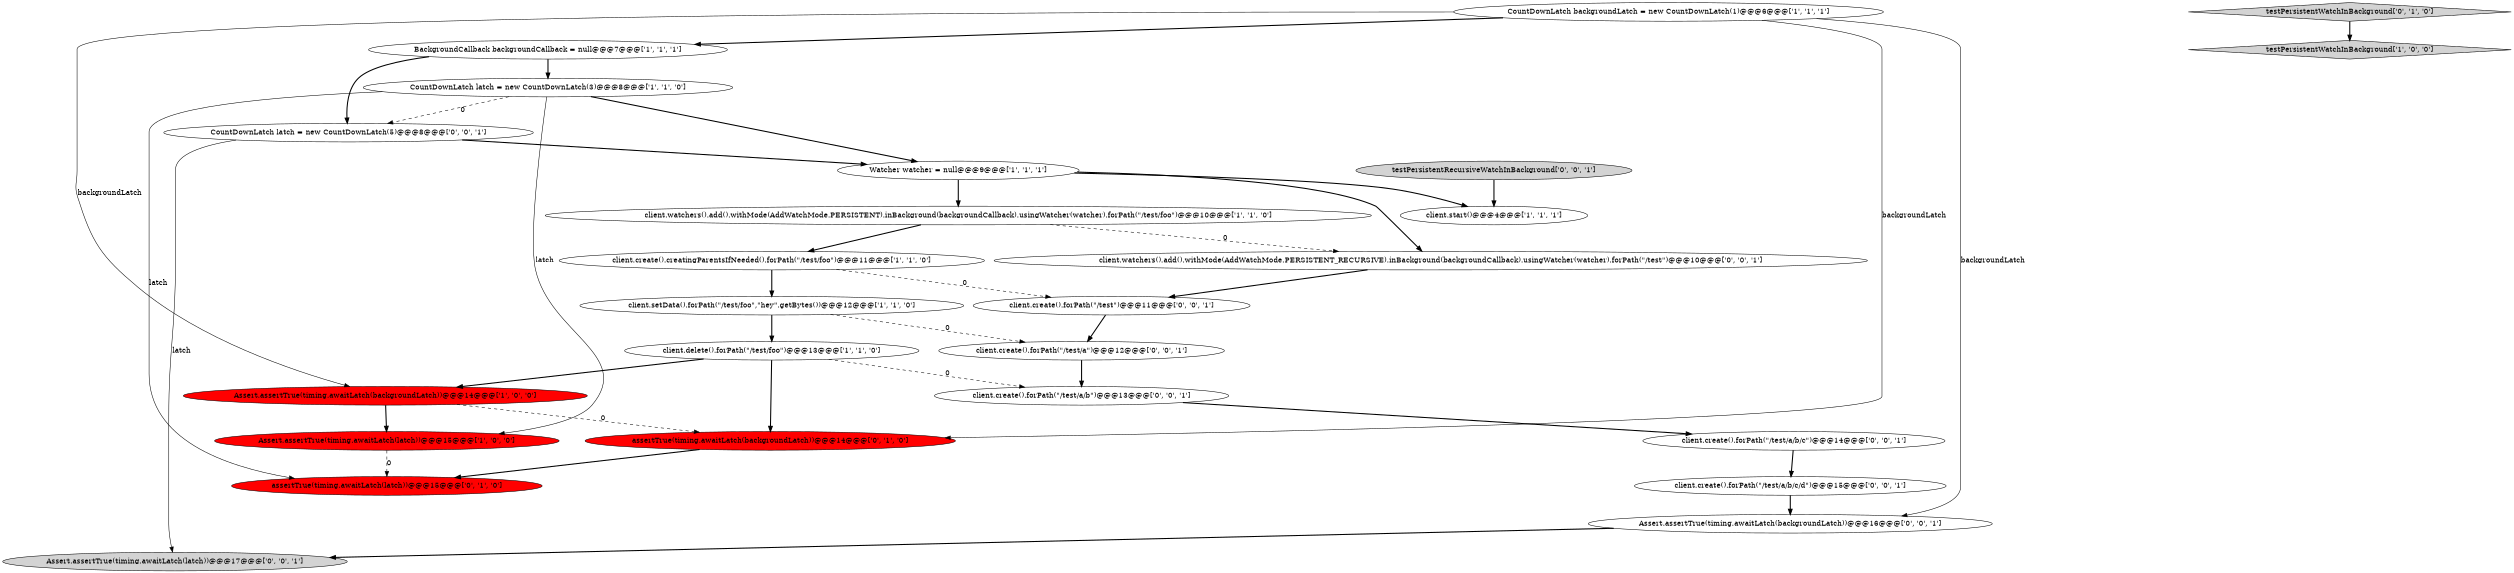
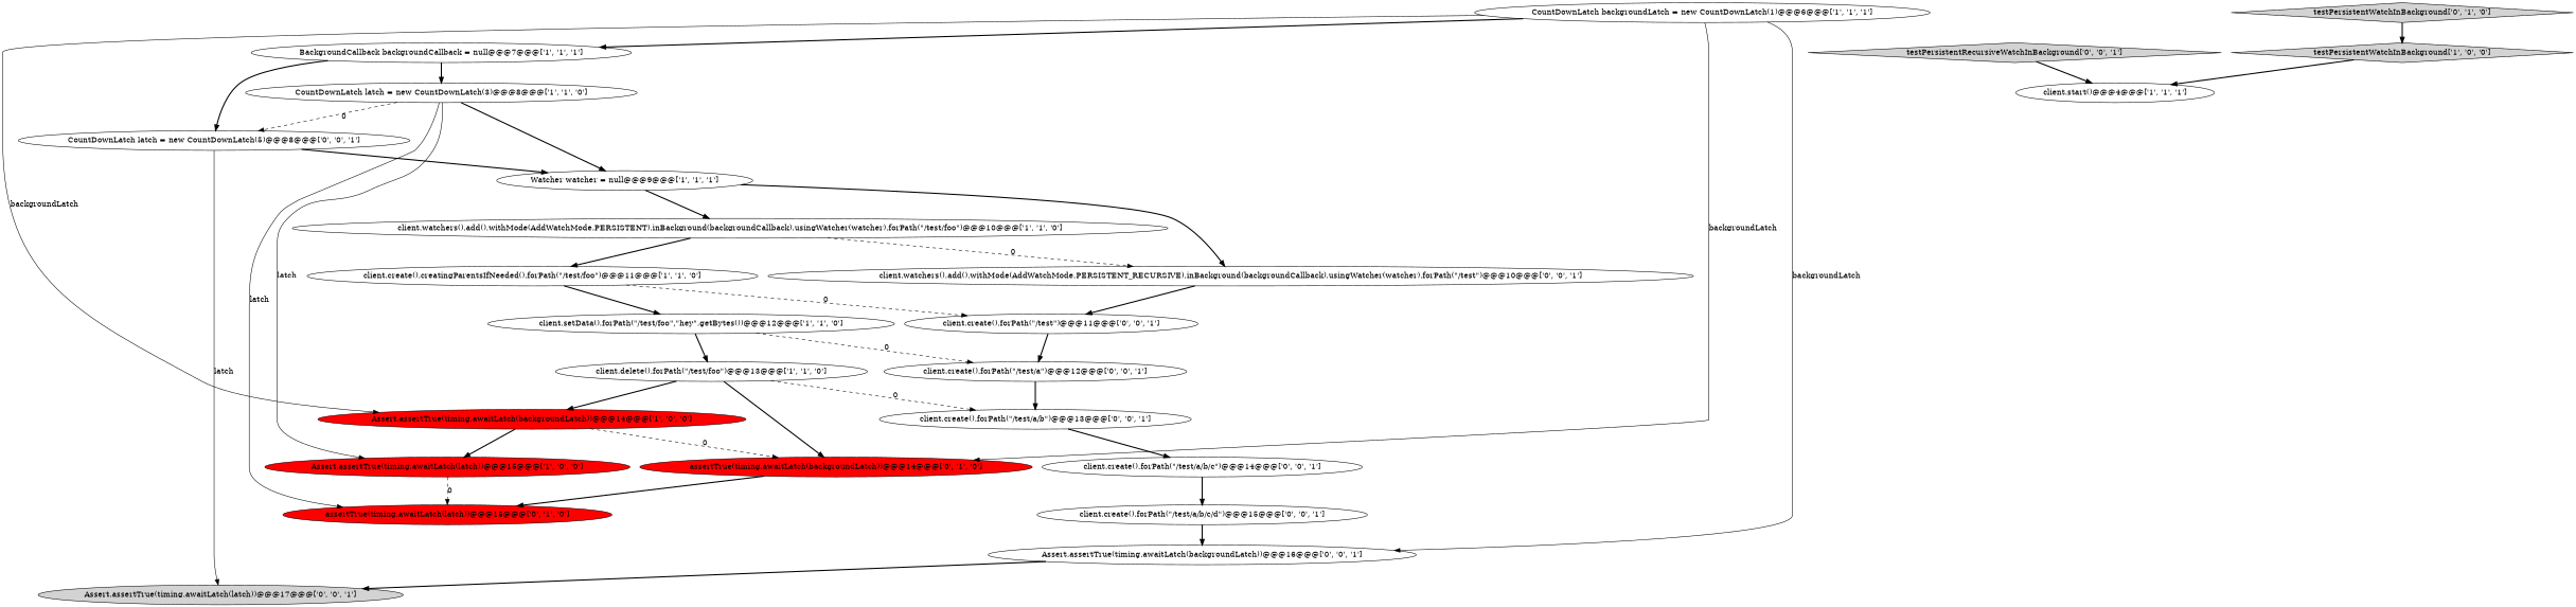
  digraph {
    node [fillcolor=white shape=ellipse style=filled]
    edge [style=bold]
    n1 [label="CountDownLatch latch = new CountDownLatch(3)@@@8@@@['1', '1', '0']"]
    n2 [fillcolor=red label="Assert.assertTrue(timing.awaitLatch(latch))@@@15@@@['1', '0', '0']"]
    n3 [label="CountDownLatch latch = new CountDownLatch(5)@@@8@@@['0', '0', '1']"]
    n4 [fillcolor=red label="assertTrue(timing.awaitLatch(latch))@@@15@@@['0', '1', '0']"]
    n5 [label="Watcher watcher = null@@@9@@@['1', '1', '1']"]
    n6 [fillcolor=lightgray label="Assert.assertTrue(timing.awaitLatch(latch))@@@17@@@['0', '0', '1']"]
    n7 [label="client.watchers().add().withMode(AddWatchMode.PERSISTENT).inBackground(backgroundCallback).usingWatcher(watcher).forPath(\"/test/foo\")@@@10@@@['1', '1', '0']"]
    n8 [label="client.watchers().add().withMode(AddWatchMode.PERSISTENT_RECURSIVE).inBackground(backgroundCallback).usingWatcher(watcher).forPath(\"/test\")@@@10@@@['0', '0', '1']"]
    n9 [fillcolor=red label="assertTrue(timing.awaitLatch(backgroundLatch))@@@14@@@['0', '1', '0']"]
    n10 [label="client.create().forPath(\"/test/a/b/c/d\")@@@15@@@['0', '0', '1']"]
    n11 [label="Assert.assertTrue(timing.awaitLatch(backgroundLatch))@@@16@@@['0', '0', '1']"]
    n12 [label="client.create().forPath(\"/test/a\")@@@12@@@['0', '0', '1']"]
    n13 [label="client.create().forPath(\"/test/a/b\")@@@13@@@['0', '0', '1']"]
    n14 [label="client.create().forPath(\"/test/a/b/c\")@@@14@@@['0', '0', '1']"]
    n15 [label="client.create().creatingParentsIfNeeded().forPath(\"/test/foo\")@@@11@@@['1', '1', '0']"]
    n16 [label="client.setData().forPath(\"/test/foo\",\"hey\".getBytes())@@@12@@@['1', '1', '0']"]
    n17 [label="client.create().forPath(\"/test\")@@@11@@@['0', '0', '1']"]
    n18 [label="client.delete().forPath(\"/test/foo\")@@@13@@@['1', '1', '0']"]
    n19 [label="client.start()@@@4@@@['1', '1', '1']"]
    n20 [fillcolor=red label="Assert.assertTrue(timing.awaitLatch(backgroundLatch))@@@14@@@['1', '0', '0']"]
-   n21 [fillcolor=lightgray label="testPersistentRecursiveWatchInBackground['0', '0', '1']"]
+   n21 [fillcolor=lightgray label="testPersistentRecursiveWatchInBackground['0', '0', '1']" shape=diamond]
    n22 [label="CountDownLatch backgroundLatch = new CountDownLatch(1)@@@6@@@['1', '1', '1']"]
    n23 [label="BackgroundCallback backgroundCallback = null@@@7@@@['1', '1', '1']"]
    n24 [fillcolor=lightgray label="testPersistentWatchInBackground['0', '1', '0']" shape=diamond]
    n25 [fillcolor=lightgray label="testPersistentWatchInBackground['1', '0', '0']" shape=diamond]
    n1 -> n2 [label=latch style=solid]
    n1 -> n3 [label=0 style=dashed]
    n1 -> n4 [label=latch style=solid]
    n1 -> n5
    n2 -> n4 [label=0 style=dashed]
    n3 -> n5
    n3 -> n6 [label=latch style=solid]
    n5 -> n7
    n5 -> n8
    n7 -> n8 [label=0 style=dashed]
    n7 -> n15
    n8 -> n17
    n9 -> n4
    n10 -> n11
    n11 -> n6
    n12 -> n13
    n13 -> n14
    n14 -> n10
    n15 -> n16
    n15 -> n17 [label=0 style=dashed]
    n16 -> n12 [label=0 style=dashed]
    n16 -> n18
    n17 -> n12
    n18 -> n9
    n18 -> n13 [label=0 style=dashed]
    n18 -> n20
    n20 -> n2
    n20 -> n9 [label=0 style=dashed]
    n21 -> n19
    n22 -> n9 [label=backgroundLatch style=solid]
    n22 -> n11 [label=backgroundLatch style=solid]
    n22 -> n20 [label=backgroundLatch style=solid]
    n22 -> n23
    n23 -> n1
    n23 -> n3
    n24 -> n25
-   n5 -> n19
+   n25 -> n19
  }
